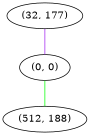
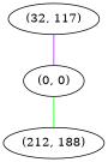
  graph {
-   "(32, 177)"
+   "(32, 177)" [label="(32, 117)"]
    "(0, 0)"
-   "(212, 188)" [label="(512, 188)"]
+   "(212, 188)"
    "(32, 177)" -- "(0, 0)" [color=purple weight=4]
    "(0, 0)" -- "(212, 188)" [color=green weight=2]
  }
